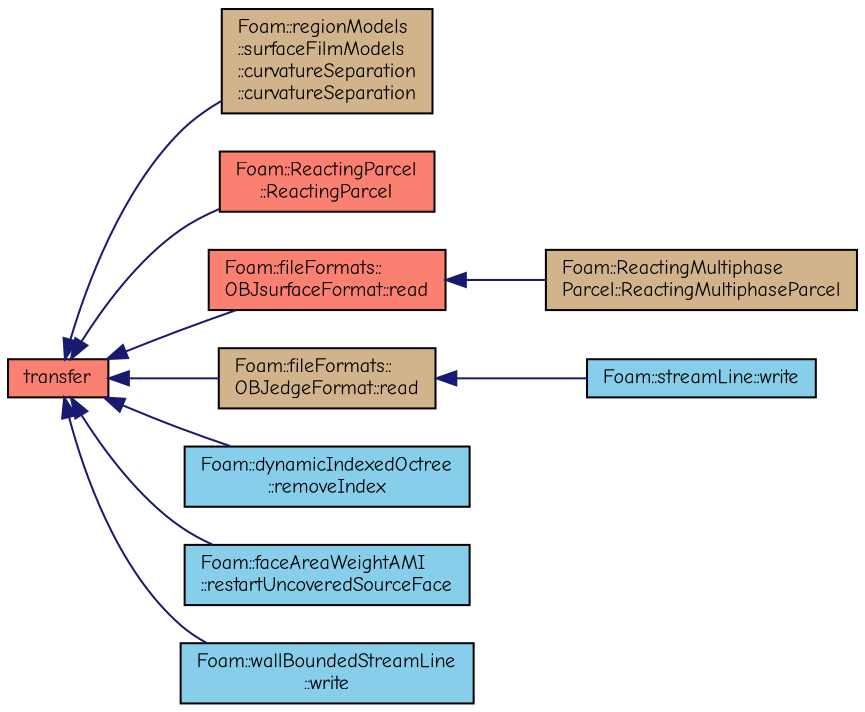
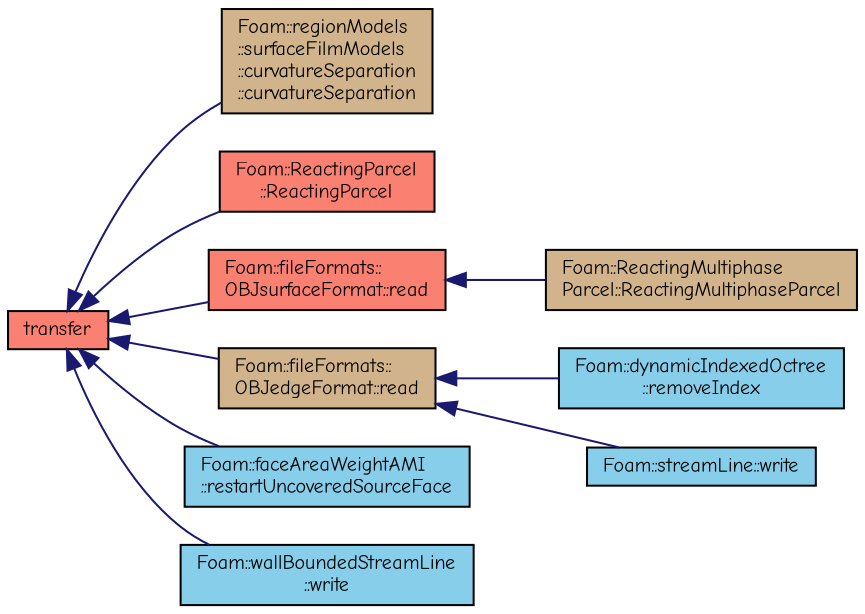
  digraph {
    fontname="Comic Neue"
    rankdir=LR
    node [color=black fillcolor=skyblue fontname="Comic Neue" fontsize=10 shape=record style=filled]
    edge [color=midnightblue dir=back fontname="Comic Neue" fontsize=10 labelfontname=Helvetica labelfontsize=10 style=solid]
    n1 [fillcolor=salmon fontcolor=black height=0.2 label=transfer width=0.4]
    n2 [fillcolor=tan height=0.2 label="Foam::regionModels\l::surfaceFilmModels\l::curvatureSeparation\l::curvatureSeparation" width=0.4]
    n3 [fillcolor=salmon height=0.2 label="Foam::ReactingParcel\l::ReactingParcel" width=0.4]
    n4 [fillcolor=salmon height=0.2 label="Foam::fileFormats::\lOBJsurfaceFormat::read" width=0.4]
    n5 [fillcolor=tan height=0.2 label="Foam::fileFormats::\lOBJedgeFormat::read" width=0.4]
    n6 [height=0.2 label="Foam::dynamicIndexedOctree\l::removeIndex" width=0.4]
    n7 [height=0.2 label="Foam::faceAreaWeightAMI\l::restartUncoveredSourceFace" width=0.4]
    n8 [height=0.2 label="Foam::wallBoundedStreamLine\l::write" width=0.4]
    n9 [fillcolor=tan height=0.2 label="Foam::ReactingMultiphase\lParcel::ReactingMultiphaseParcel" width=0.4]
    n10 [height=0.2 label="Foam::streamLine::write" width=0.4]
    n1 -> n2
    n1 -> n3
    n1 -> n4
    n1 -> n5
-   n1 -> n6
+   n5 -> n6
    n1 -> n7
    n1 -> n8
    n4 -> n9
    n5 -> n10
  }
